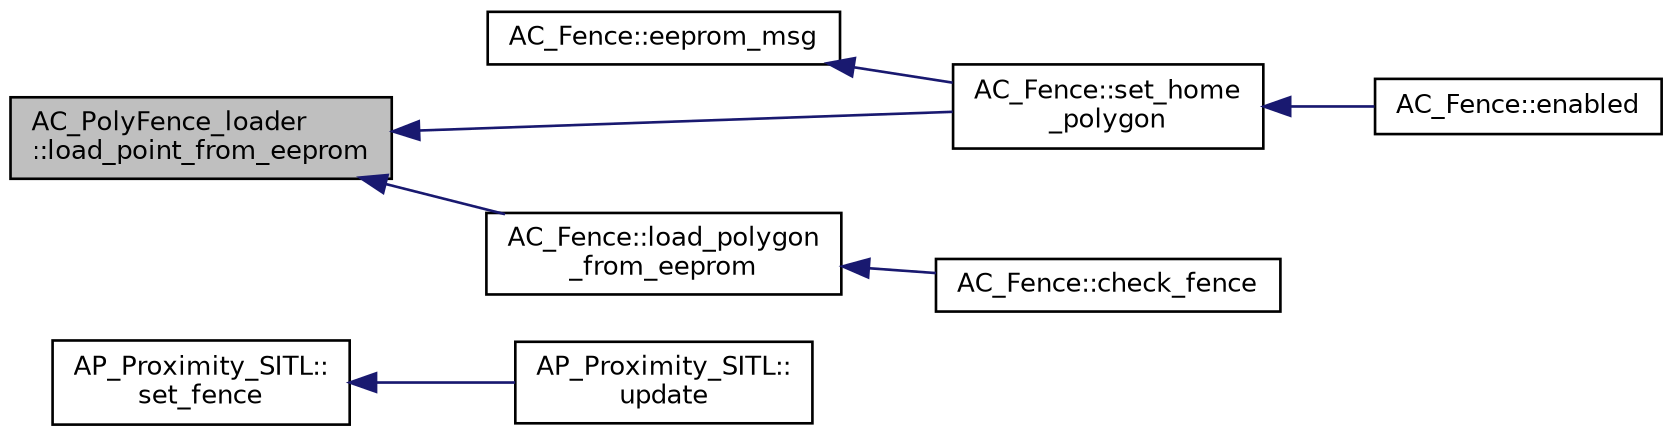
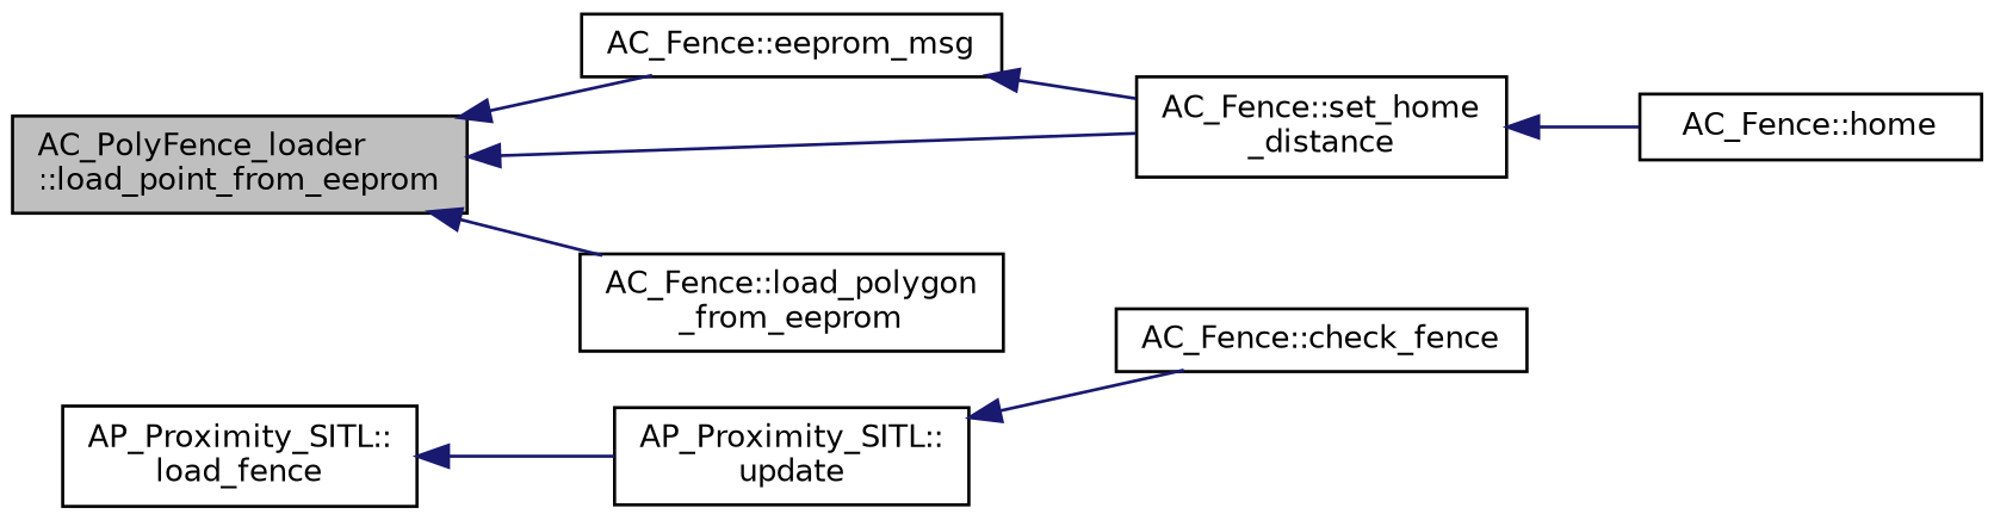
  digraph {
    rankdir=LR
    node [color=black fillcolor=white fontname=Helvetica fontsize=10 shape=record style=filled]
    edge [color=midnightblue dir=back fontname=Helvetica fontsize=10 labelfontname=Helvetica labelfontsize=10 style=solid]
    n1 [fillcolor=grey75 fontcolor=black height=0.2 label="AC_PolyFence_loader\l::load_point_from_eeprom" width=0.4]
    n2 [height=0.2 label="AC_Fence::eeprom_msg" width=0.4]
    n3 [height=0.2 label="AC_Fence::load_polygon\l_from_eeprom" width=0.4]
-   n4 [height=0.2 label="AC_Fence::set_home\l_polygon" width=0.4]
-   n5 [height=0.2 label="AP_Proximity_SITL::\lset_fence" width=0.4]
+   n4 [height=0.2 label="AC_Fence::set_home\l_distance" width=0.4]
+   n5 [height=0.2 label="AP_Proximity_SITL::\lload_fence" width=0.4]
    n6 [height=0.2 label="AP_Proximity_SITL::\lupdate" width=0.4]
    n7 [height=0.2 label="AC_Fence::check_fence" width=0.4]
-   n8 [height=0.2 label="AC_Fence::enabled" width=0.4]
+   n8 [height=0.2 label="AC_Fence::home" width=0.4]
+   n1 -> n2
    n1 -> n3
    n1 -> n4
    n2 -> n4
-   n3 -> n7
+   n6 -> n7
    n4 -> n8
    n5 -> n6
  }
